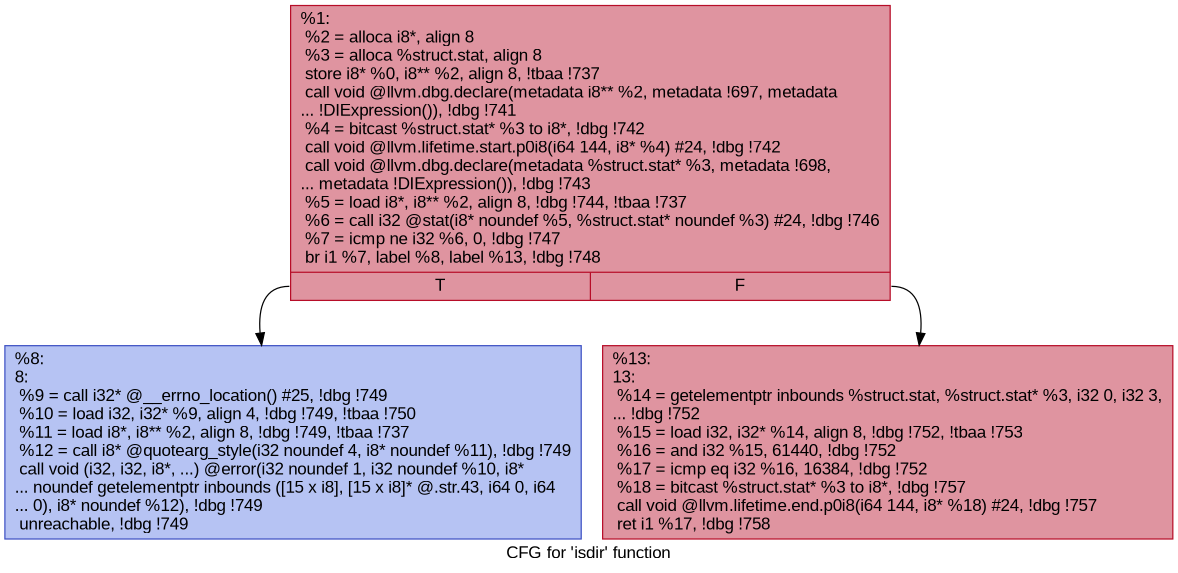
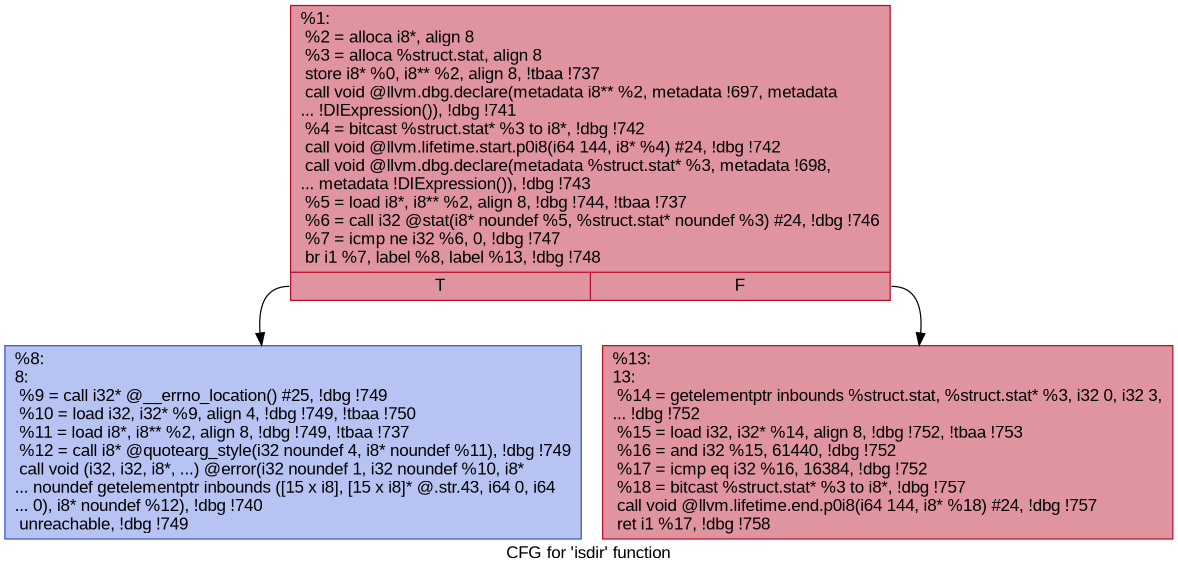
  digraph {
    label="CFG for 'isdir' function"
    fontname="Liberation Sans"
    node [color="#b70d28ff" fillcolor="#b70d2870" shape=record style=filled fontname="Liberation Sans"]
    edge [fontname="Liberation Sans"]
    n1 [label="{%1:\l  %2 = alloca i8*, align 8\l  %3 = alloca %struct.stat, align 8\l  store i8* %0, i8** %2, align 8, !tbaa !737\l  call void @llvm.dbg.declare(metadata i8** %2, metadata !697, metadata\l... !DIExpression()), !dbg !741\l  %4 = bitcast %struct.stat* %3 to i8*, !dbg !742\l  call void @llvm.lifetime.start.p0i8(i64 144, i8* %4) #24, !dbg !742\l  call void @llvm.dbg.declare(metadata %struct.stat* %3, metadata !698,\l... metadata !DIExpression()), !dbg !743\l  %5 = load i8*, i8** %2, align 8, !dbg !744, !tbaa !737\l  %6 = call i32 @stat(i8* noundef %5, %struct.stat* noundef %3) #24, !dbg !746\l  %7 = icmp ne i32 %6, 0, !dbg !747\l  br i1 %7, label %8, label %13, !dbg !748\l|{<s0>T|<s1>F}}"]
-   n2 [color="#3d50c3ff" fillcolor="#5977e370" label="{%8:\l8:                                                \l  %9 = call i32* @__errno_location() #25, !dbg !749\l  %10 = load i32, i32* %9, align 4, !dbg !749, !tbaa !750\l  %11 = load i8*, i8** %2, align 8, !dbg !749, !tbaa !737\l  %12 = call i8* @quotearg_style(i32 noundef 4, i8* noundef %11), !dbg !749\l  call void (i32, i32, i8*, ...) @error(i32 noundef 1, i32 noundef %10, i8*\l... noundef getelementptr inbounds ([15 x i8], [15 x i8]* @.str.43, i64 0, i64\l... 0), i8* noundef %12), !dbg !749\l  unreachable, !dbg !749\l}"]
+   n2 [color="#3d50c3ff" fillcolor="#5977e370" label="{%8:\l8:                                                \l  %9 = call i32* @__errno_location() #25, !dbg !749\l  %10 = load i32, i32* %9, align 4, !dbg !749, !tbaa !750\l  %11 = load i8*, i8** %2, align 8, !dbg !749, !tbaa !737\l  %12 = call i8* @quotearg_style(i32 noundef 4, i8* noundef %11), !dbg !749\l  call void (i32, i32, i8*, ...) @error(i32 noundef 1, i32 noundef %10, i8*\l... noundef getelementptr inbounds ([15 x i8], [15 x i8]* @.str.43, i64 0, i64\l... 0), i8* noundef %12), !dbg !740\l  unreachable, !dbg !749\l}"]
    n3 [label="{%13:\l13:                                               \l  %14 = getelementptr inbounds %struct.stat, %struct.stat* %3, i32 0, i32 3,\l... !dbg !752\l  %15 = load i32, i32* %14, align 8, !dbg !752, !tbaa !753\l  %16 = and i32 %15, 61440, !dbg !752\l  %17 = icmp eq i32 %16, 16384, !dbg !752\l  %18 = bitcast %struct.stat* %3 to i8*, !dbg !757\l  call void @llvm.lifetime.end.p0i8(i64 144, i8* %18) #24, !dbg !757\l  ret i1 %17, !dbg !758\l}"]
    n1 -> n2 [tailport=s0]
    n1 -> n3 [tailport=s1]
  }
